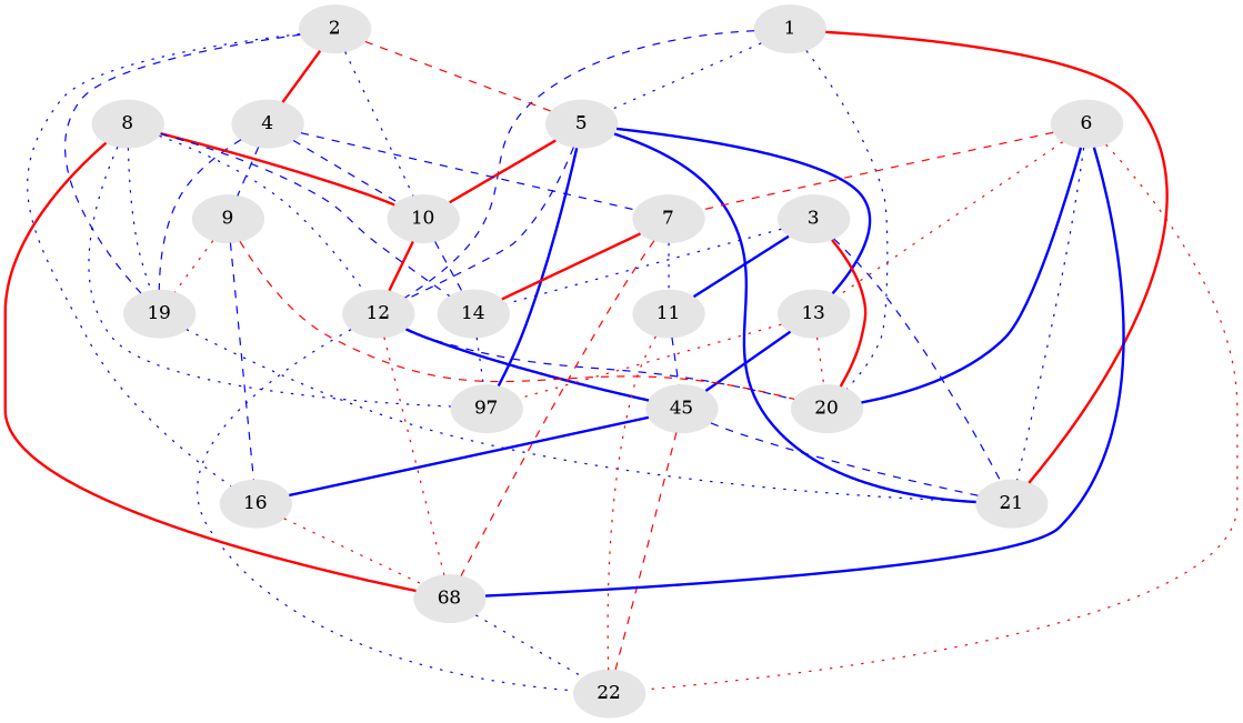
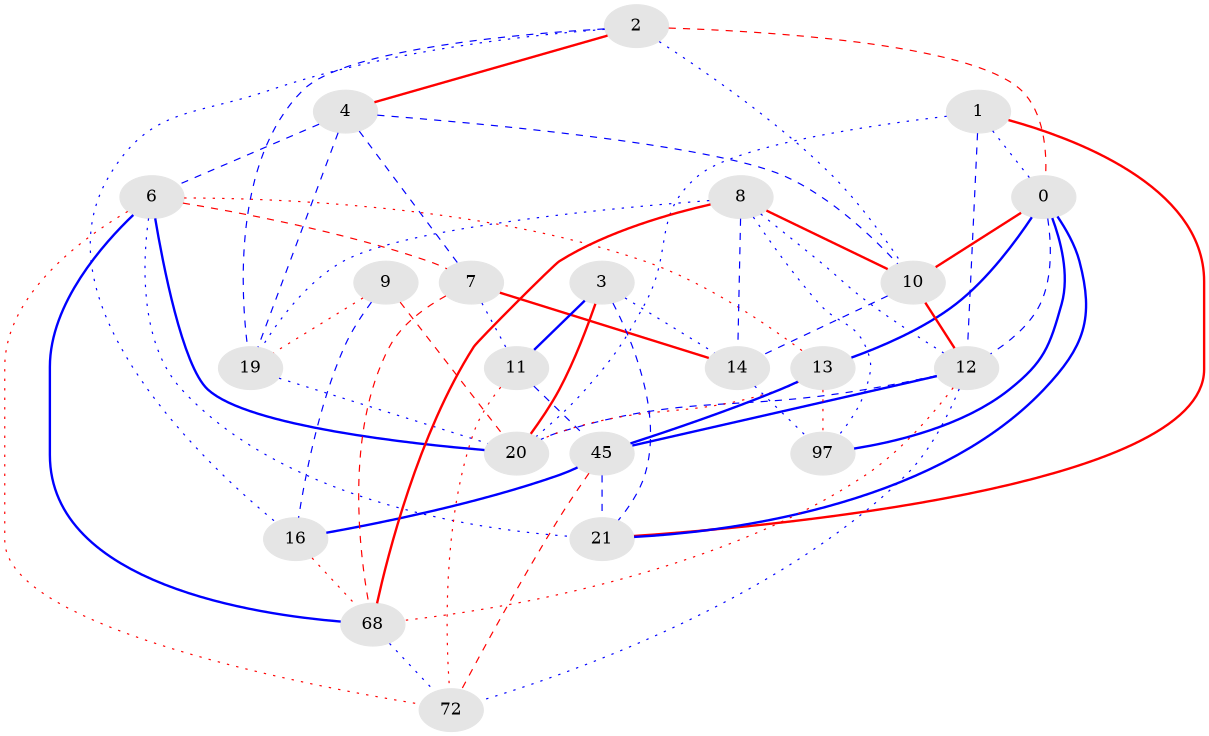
  graph {
    node [color=gray90 style=filled]
    edge [color=blue style=dotted weight=1.0]
    1
-   5
+   5 [label=0]
    12
    20
    21
    10
    13
    n8 [label=97]
    n9 [label=68]
-   22
+   22 [label=72]
    n11 [label=45]
    2
    4
    16
    19
    6
    7
    14
    3
    11
    8
    9
    1 -- 5
    1 -- 12 [style=dashed]
    1 -- 20
    1 -- 21 [color=red style=bold]
    5 -- 12 [style=dashed]
    5 -- 21 [style=bold]
    5 -- 10 [color=red style=bold]
    5 -- 13 [style=bold]
    5 -- n8 [style=bold]
    12 -- 20 [style=dashed]
    12 -- n9 [color=red]
    12 -- 22
    12 -- n11 [style=bold]
    10 -- 12 [color=red style=bold]
    10 -- 14 [style=dashed]
    13 -- 20 [color=red]
    13 -- n8 [color=red weight=2.0]
    13 -- n11 [style=bold]
    n9 -- 22
    n11 -- 21 [style=dashed]
    n11 -- 22 [color=red style=dashed]
    n11 -- 16 [style=bold]
    2 -- 5 [color=red style=dashed weight=2.0]
    2 -- 10
    2 -- 4 [color=red style=bold]
    2 -- 16
    2 -- 19 [style=dashed]
    4 -- 10 [style=dashed]
    4 -- 19 [style=dashed]
-   4 -- 9 [style=dashed weight=2.0]
+   4 -- 6 [style=dashed weight=2.0]
    4 -- 7 [style=dashed]
    16 -- n9 [color=red]
-   19 -- 21
+   19 -- 20
    6 -- 20 [style=bold]
    6 -- 21 [weight=3.0]
    6 -- 13 [color=red]
    6 -- n9 [style=bold]
    6 -- 22 [color=red]
    6 -- 7 [color=red style=dashed]
    7 -- n9 [color=red style=dashed]
    7 -- 14 [color=red style=bold]
    7 -- 11 [weight=2.0]
    14 -- n8 [weight=2.0]
    3 -- 20 [color=red style=bold]
    3 -- 21 [style=dashed]
    3 -- 14
    3 -- 11 [style=bold]
    11 -- 22 [color=red weight=2.0]
    11 -- n11 [style=dashed]
    8 -- 12
    8 -- 10 [color=red style=bold]
    8 -- n8
    8 -- n9 [color=red style=bold]
    8 -- 19
    8 -- 14 [style=dashed]
    9 -- 20 [color=red style=dashed weight=3.0]
    9 -- 16 [style=dashed]
    9 -- 19 [color=red weight=2.0]
  }
